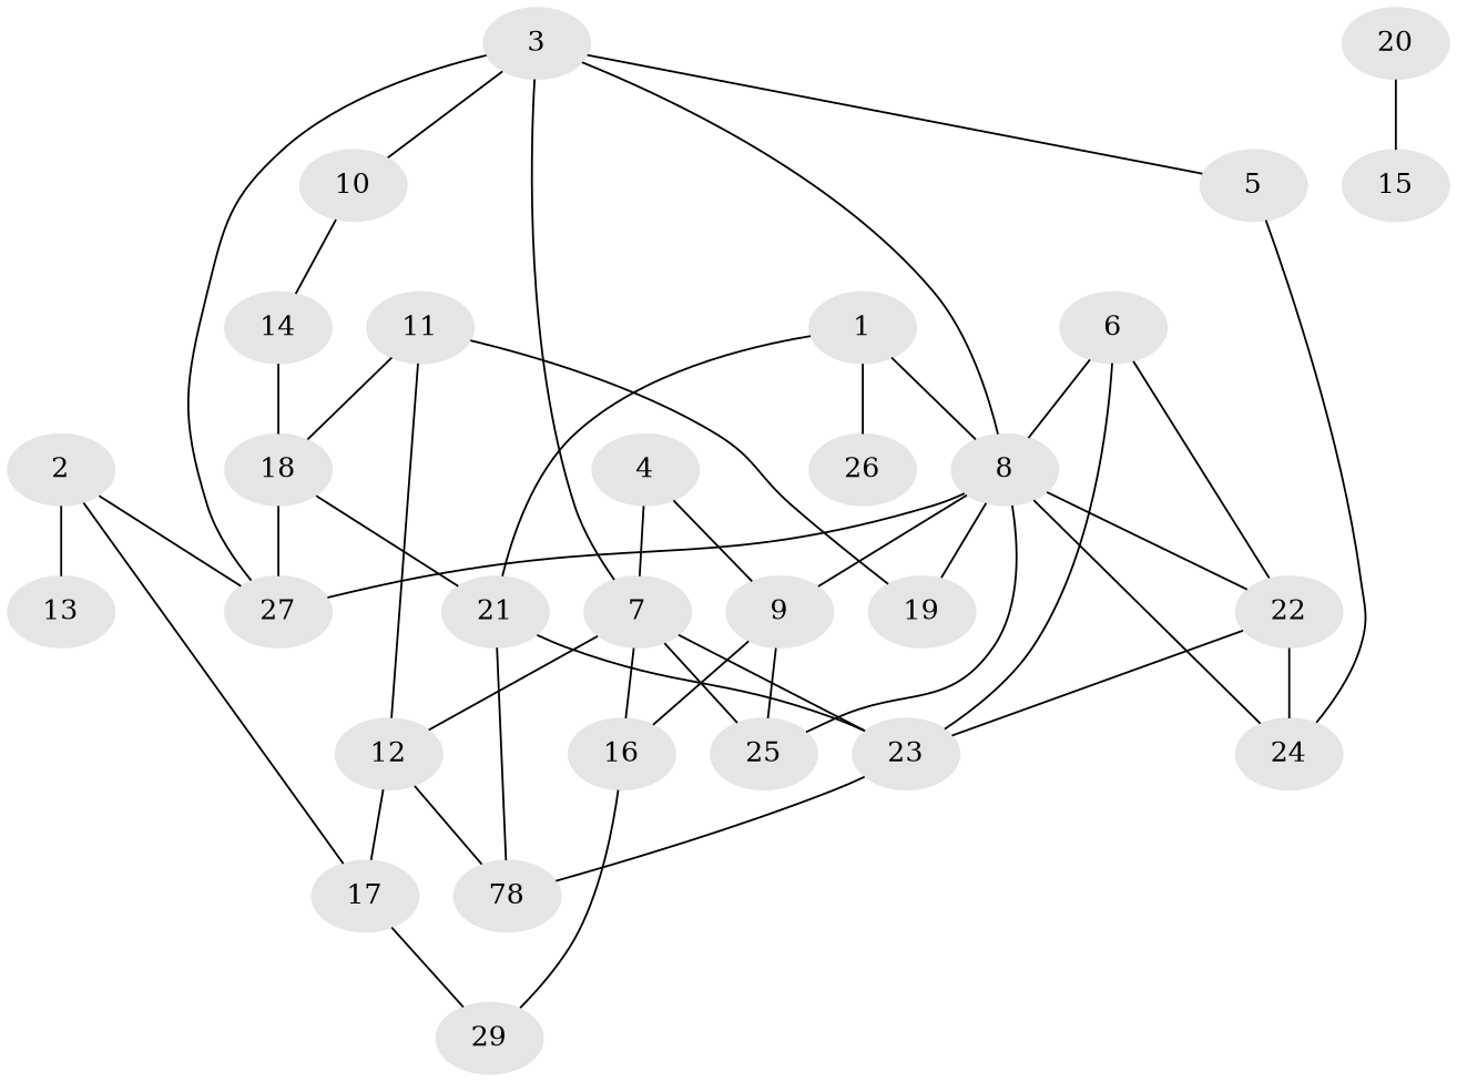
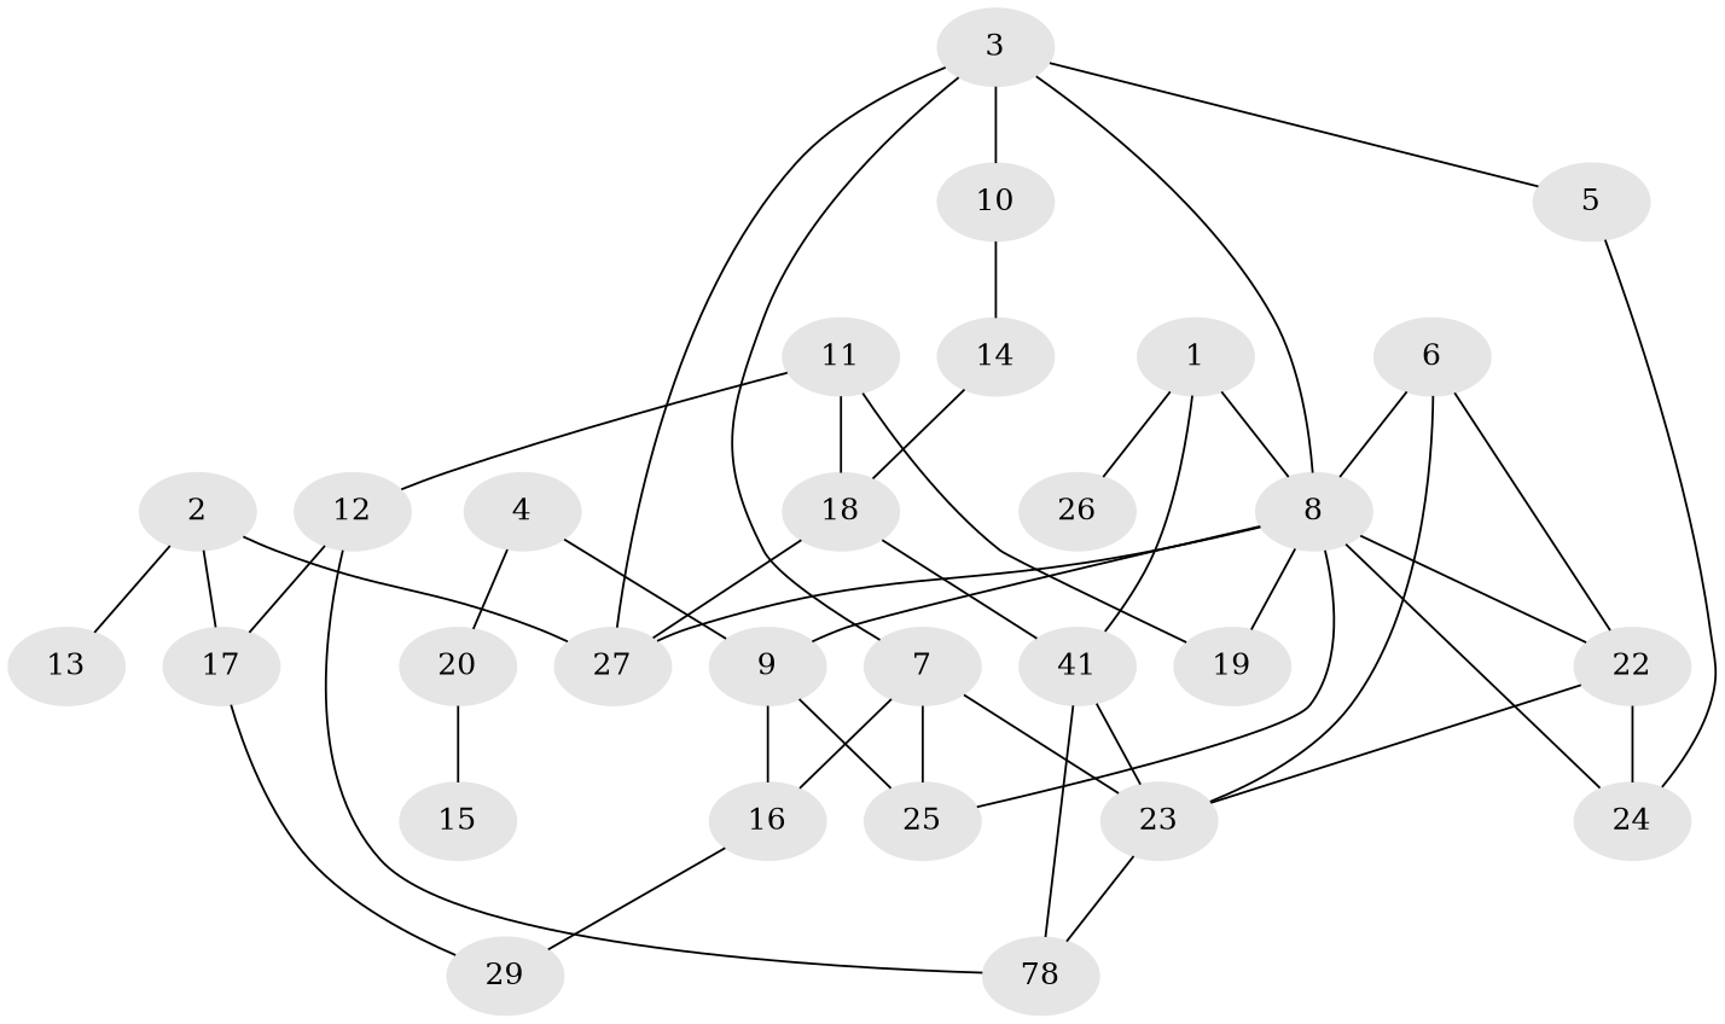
  graph {
    node [color=gray90 style=filled]
    edge [weight=1.0]
    1
    8
-   21
+   21 [label=41]
    26
    27
    9
    24
    22
    25
    19
    23
    n12 [label=78]
    2
    13
    17
    29
    3
    5
    7
    10
    12
    16
    14
    4
    20
    15
    6
    18
    11
    1 -- 8
    1 -- 21
    1 -- 26
    8 -- 27 [weight=2.0]
    8 -- 9
    8 -- 24
    8 -- 22
    8 -- 25
    8 -- 19
    21 -- 23 [weight=2.0]
    21 -- n12
    9 -- 25
    9 -- 16
    22 -- 24
    22 -- 23
    23 -- n12
    2 -- 27
    2 -- 13
    2 -- 17
    17 -- 29
    3 -- 8
    3 -- 27
    3 -- 5
    3 -- 7
    3 -- 10
    5 -- 24
    7 -- 25
    7 -- 23
-   7 -- 12
    7 -- 16
    10 -- 14
    12 -- n12
    12 -- 17
    16 -- 29
    14 -- 18
    4 -- 9 [weight=2.0]
-   4 -- 7
+   4 -- 20
    20 -- 15
    6 -- 8
    6 -- 22
    6 -- 23
    18 -- 21
    18 -- 27
    11 -- 19
    11 -- 12
    11 -- 18
  }
